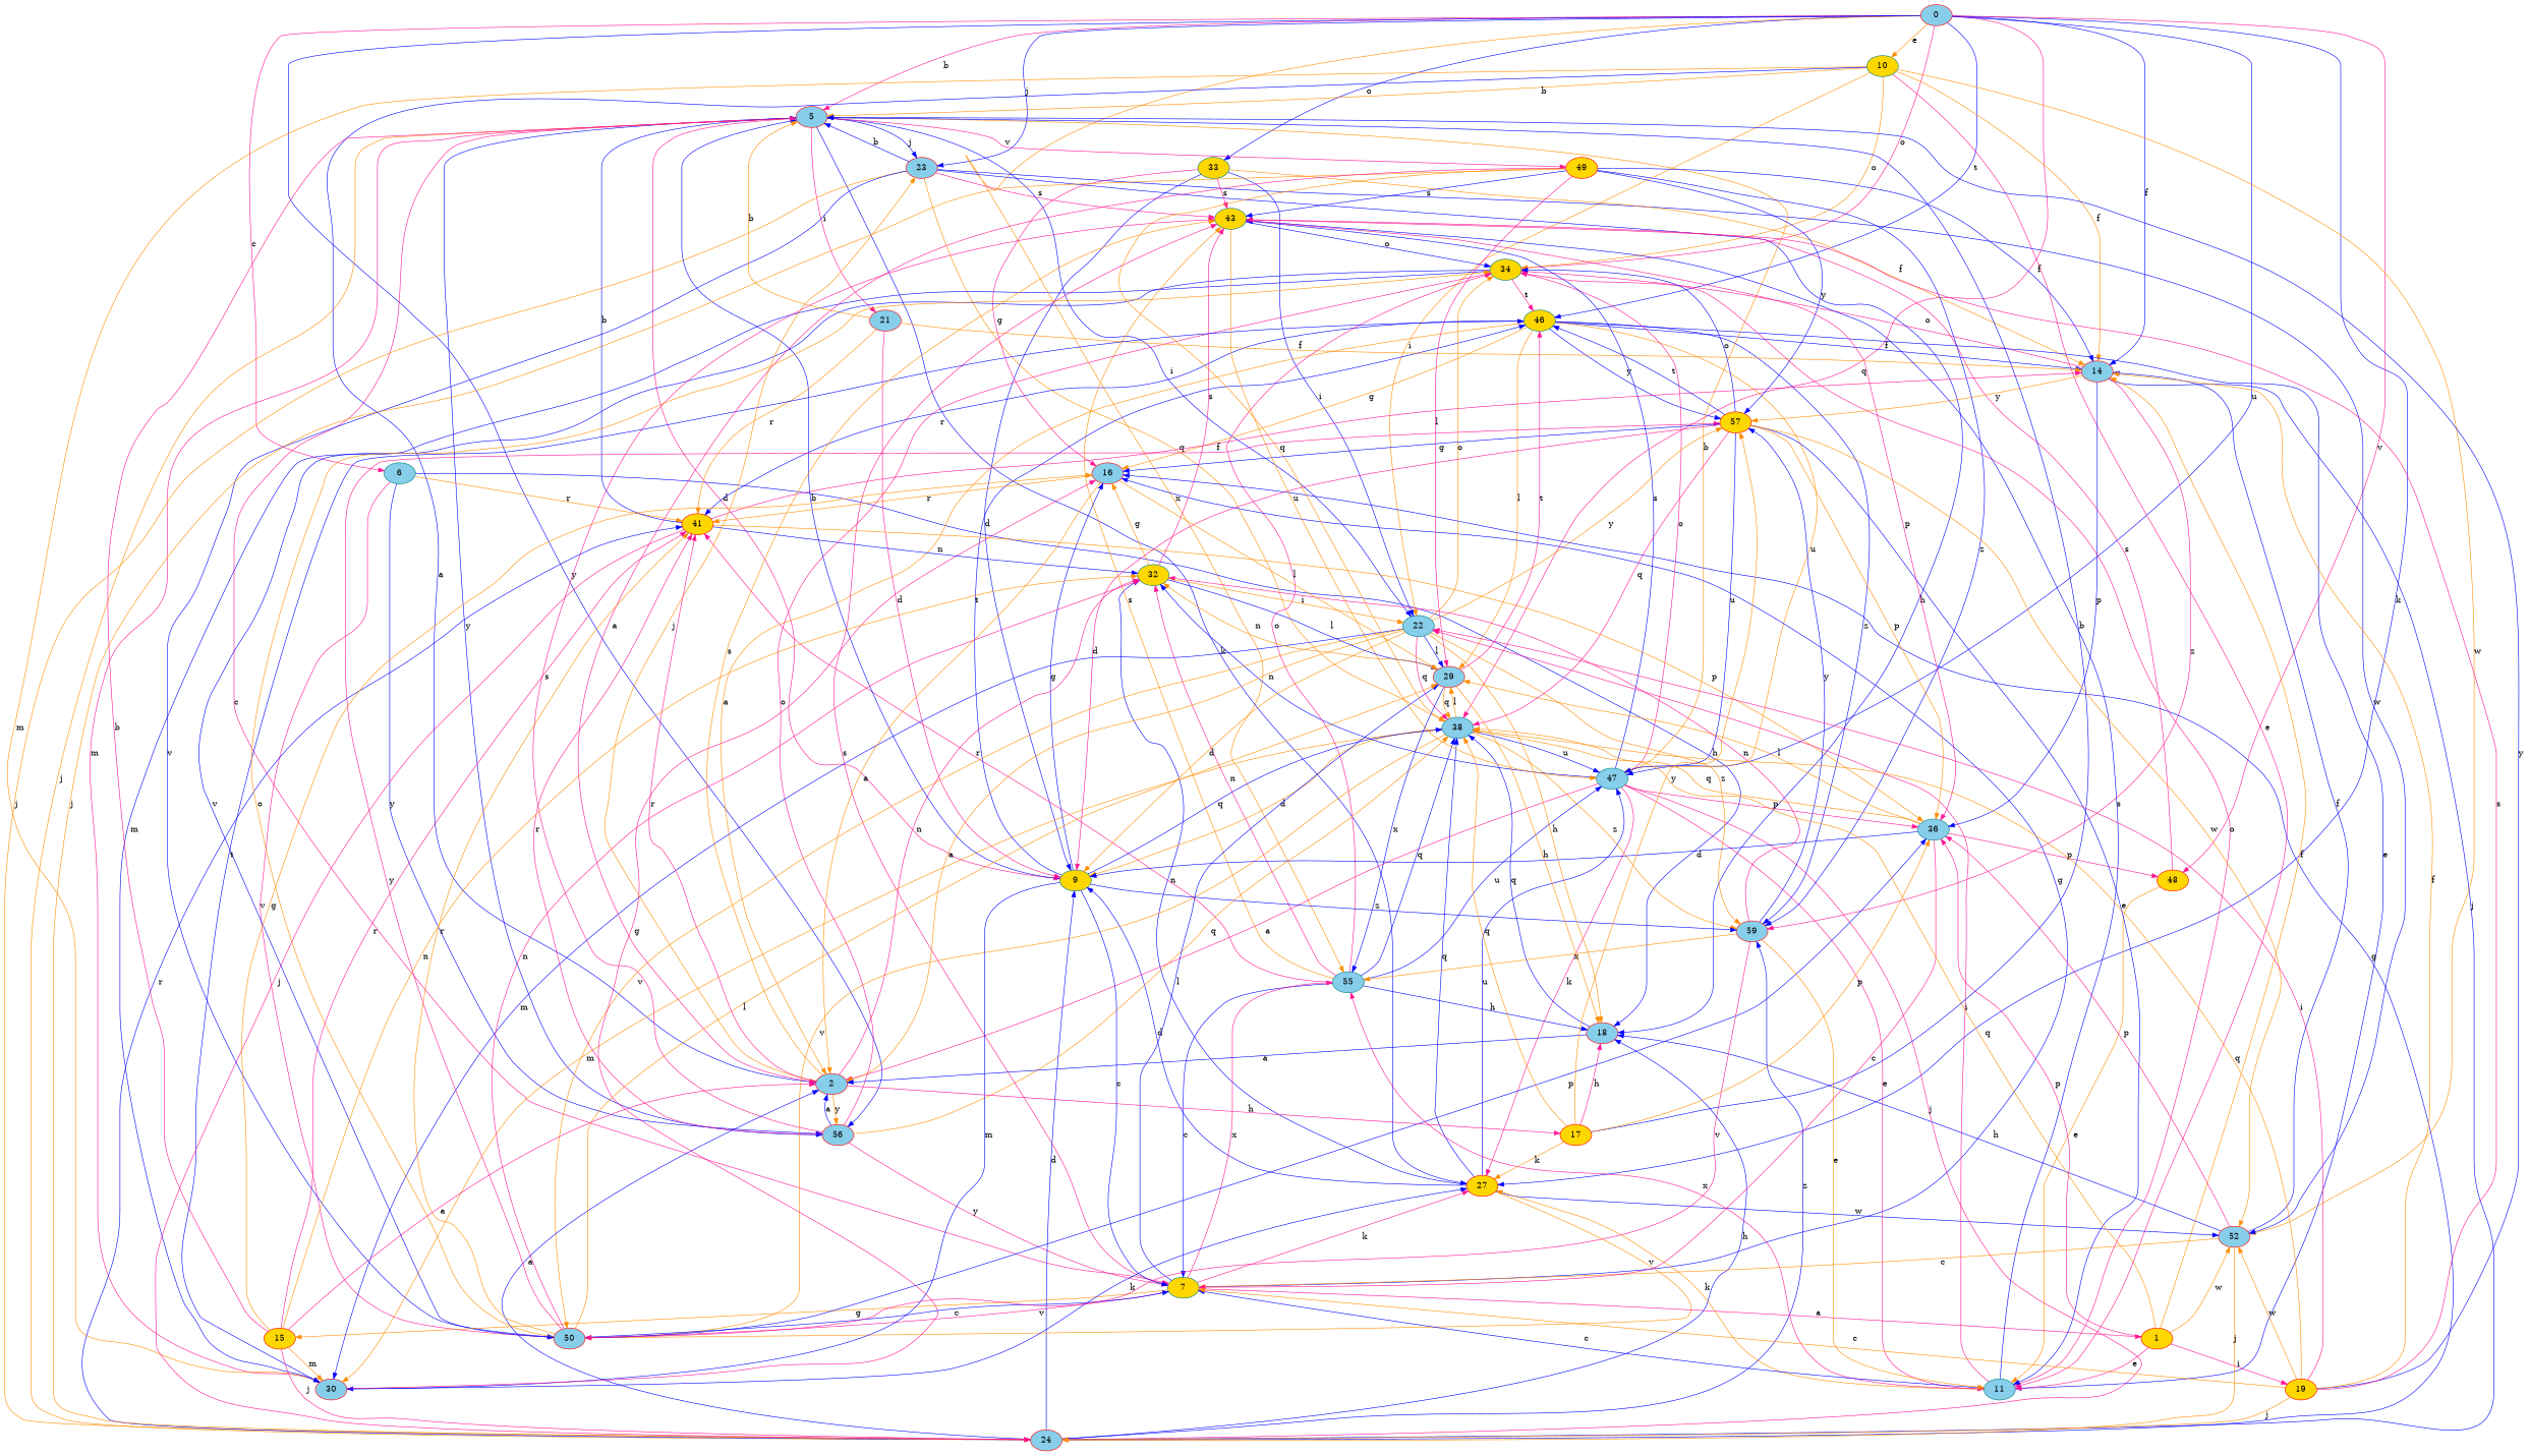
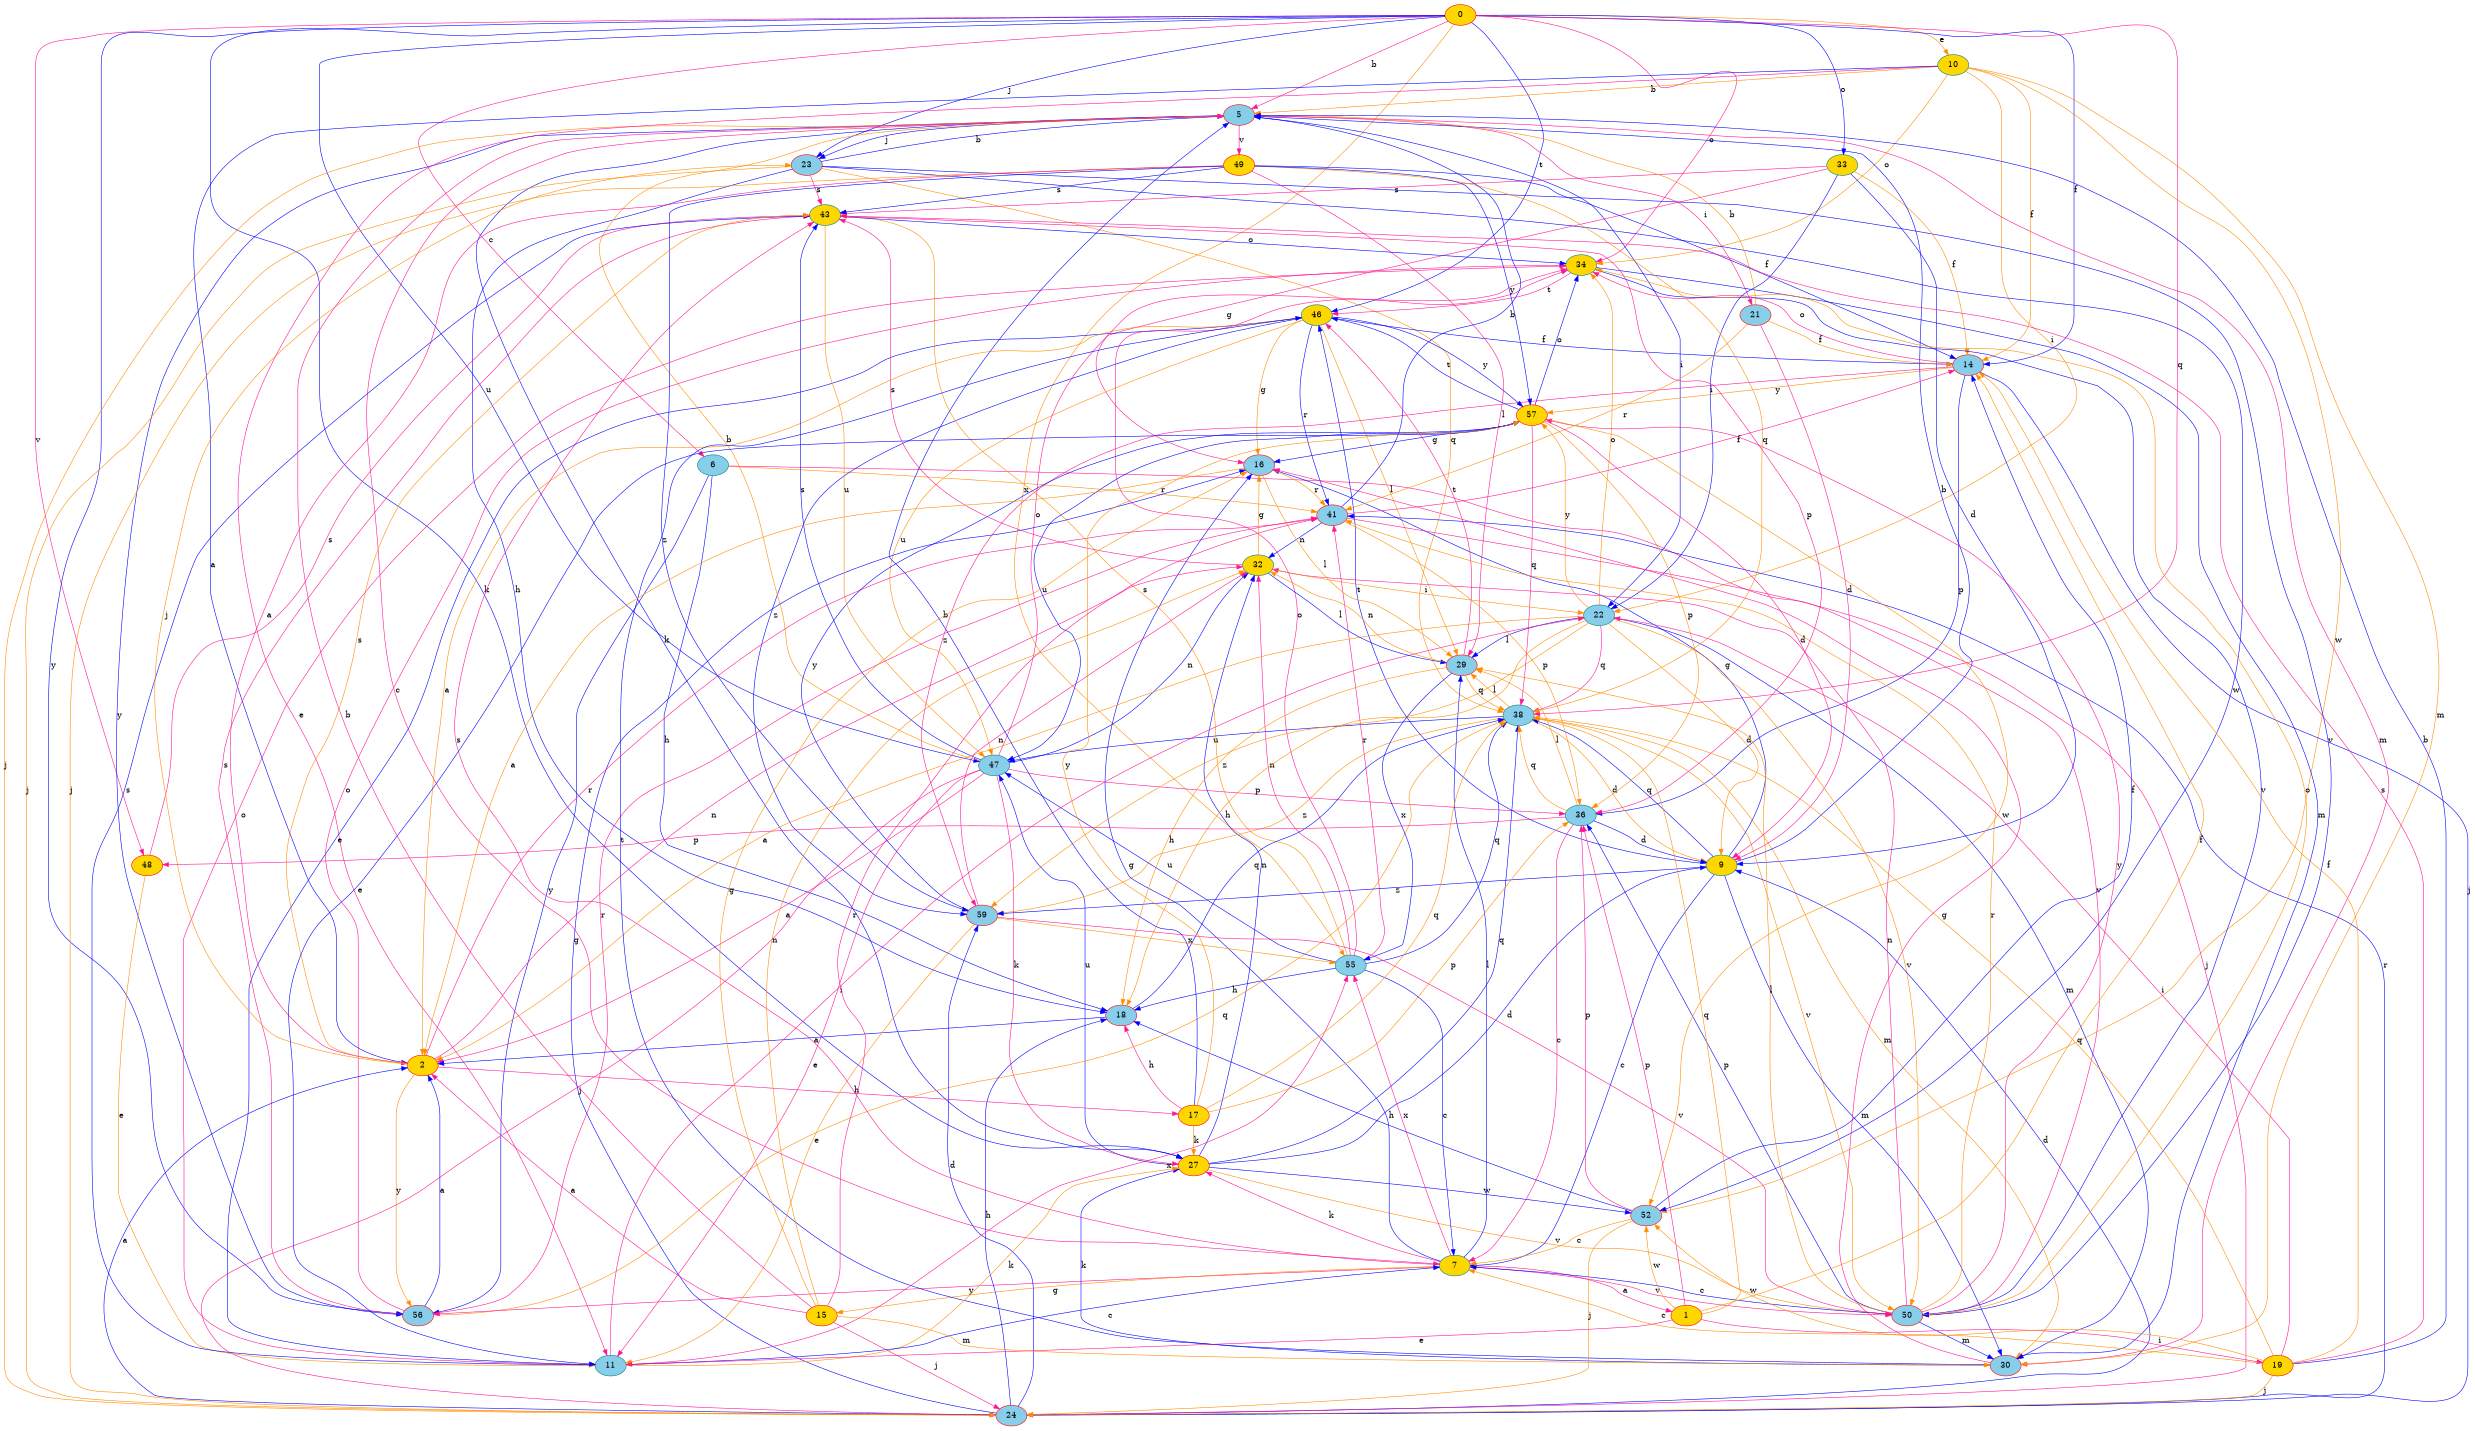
  strict digraph {
    node [color=red fillcolor=skyblue style=filled]
    edge [color=blue]
-   0
+   0 [fillcolor=gold]
    5
    6 [color=teal]
    10 [color=teal fillcolor=gold]
    14
    23
    27 [fillcolor=gold]
    33 [color=teal fillcolor=gold]
    34 [color=teal fillcolor=gold]
    38 [color=teal]
    46 [color=teal fillcolor=gold]
    47 [color=teal]
    48 [fillcolor=gold]
    55 [color=teal]
    56
    7 [color=teal fillcolor=gold]
    9 [color=teal fillcolor=gold]
    21
    22 [color=teal]
    24
    30
    49 [fillcolor=gold]
-   41 [fillcolor=gold]
+   41
    18
    50
    11 [color=teal]
    52
-   2
+   2 [fillcolor=gold]
    36 [color=teal]
    59
    57 [fillcolor=gold]
    43 [color=teal fillcolor=gold]
    32 [color=teal fillcolor=gold]
    16
    29
    1 [fillcolor=gold]
    19 [fillcolor=gold]
    17 [fillcolor=gold]
    15 [fillcolor=gold]
    0 -> 5 [color=deeppink label=b]
    0 -> 6 [color=deeppink label=c]
    0 -> 10 [color=darkorange label=e]
    0 -> 14 [label=f]
    0 -> 23 [label=j]
    0 -> 27 [label=k]
    0 -> 33 [label=o]
    0 -> 34 [color=deeppink label=o]
    0 -> 38 [color=deeppink label=q]
    0 -> 46 [label=t]
    0 -> 47 [label=u]
    0 -> 48 [color=deeppink label=v]
    0 -> 55 [color=darkorange label=x]
    0 -> 56 [label=y]
    5 -> 23 [label=j]
    5 -> 27 [label=k]
    5 -> 56 [label=y]
    5 -> 7 [color=deeppink label=c]
-   5 -> 9 [color=deeppink label=d]
    5 -> 21 [color=deeppink label=i]
    5 -> 22 [label=i]
    5 -> 24 [color=darkorange label=j]
    5 -> 30 [color=deeppink label=m]
    5 -> 49 [color=deeppink label=v]
    6 -> 56 [label=y]
    6 -> 41 [color=darkorange label=r]
    6 -> 18 [label=h]
    6 -> 50 [color=deeppink label=v]
    10 -> 5 [color=darkorange label=b]
    10 -> 14 [color=darkorange label=f]
    10 -> 34 [color=darkorange label=o]
    10 -> 22 [color=darkorange label=i]
    10 -> 30 [color=darkorange label=m]
    10 -> 11 [color=deeppink label=e]
    10 -> 52 [color=darkorange label=w]
    10 -> 2 [label=a]
    14 -> 34 [color=deeppink label=o]
    14 -> 24 [label=j]
    14 -> 36 [label=p]
    14 -> 59 [color=deeppink label=z]
    14 -> 57 [color=darkorange label=y]
    23 -> 5 [label=b]
    23 -> 38 [color=darkorange label=q]
    23 -> 24 [color=darkorange label=j]
    23 -> 18 [label=h]
    23 -> 50 [label=v]
    23 -> 52 [label=w]
    23 -> 43 [color=deeppink label=s]
    27 -> 38 [label=q]
    27 -> 47 [label=u]
    27 -> 9 [label=d]
    27 -> 50 [color=darkorange label=v]
    27 -> 52 [label=w]
    27 -> 32 [label=n]
    33 -> 14 [color=darkorange label=f]
    33 -> 9 [label=d]
    33 -> 22 [label=i]
    33 -> 43 [color=deeppink label=s]
    33 -> 16 [color=deeppink label=g]
    34 -> 46 [color=deeppink label=t]
    34 -> 30 [label=m]
    34 -> 50 [label=v]
    38 -> 47 [label=u]
    38 -> 9 [color=darkorange label=d]
    38 -> 30 [color=darkorange label=m]
    38 -> 50 [color=darkorange label=v]
    38 -> 59 [color=darkorange label=z]
    38 -> 29 [color=darkorange label=l]
    46 -> 14 [label=f]
    46 -> 47 [color=darkorange label=u]
    46 -> 41 [label=r]
    46 -> 11 [label=e]
    46 -> 2 [color=darkorange label=a]
    46 -> 59 [label=z]
    46 -> 57 [label=y]
    46 -> 16 [color=darkorange label=g]
    46 -> 29 [color=darkorange label=l]
    47 -> 5 [color=darkorange label=b]
    47 -> 27 [color=deeppink label=k]
    47 -> 34 [color=deeppink label=o]
    47 -> 24 [color=deeppink label=j]
    47 -> 11 [color=deeppink label=e]
    47 -> 2 [color=deeppink label=a]
    47 -> 36 [color=deeppink label=p]
    47 -> 43 [label=s]
    47 -> 32 [label=n]
    48 -> 11 [color=darkorange label=e]
    48 -> 43 [color=deeppink label=s]
    55 -> 34 [color=deeppink label=o]
    55 -> 38 [label=q]
    55 -> 47 [label=u]
    55 -> 7 [label=c]
    55 -> 41 [color=deeppink label=r]
    55 -> 18 [label=h]
    55 -> 43 [color=darkorange label=s]
    55 -> 32 [color=deeppink label=n]
    56 -> 34 [color=deeppink label=o]
    56 -> 38 [color=darkorange label=q]
    56 -> 41 [color=deeppink label=r]
    56 -> 2 [label=a]
    56 -> 43 [color=deeppink label=s]
    7 -> 27 [color=deeppink label=k]
    7 -> 55 [color=deeppink label=x]
-   56 -> 7 [color=deeppink label=y]
+   7 -> 56 [color=deeppink label=y]
    7 -> 50 [color=deeppink label=v]
    7 -> 43 [color=deeppink label=s]
    7 -> 16 [label=g]
    7 -> 29 [label=l]
    7 -> 1 [color=deeppink label=a]
    7 -> 15 [color=darkorange label=g]
    9 -> 5 [label=b]
    9 -> 38 [label=q]
    9 -> 46 [label=t]
    9 -> 7 [label=c]
    9 -> 30 [label=m]
    9 -> 59 [label=z]
    9 -> 16 [label=g]
    21 -> 5 [color=darkorange label=b]
    21 -> 14 [color=darkorange label=f]
    21 -> 9 [color=deeppink label=d]
    21 -> 41 [color=darkorange label=r]
    22 -> 34 [color=darkorange label=o]
    22 -> 38 [color=deeppink label=q]
    22 -> 9 [color=darkorange label=d]
    22 -> 30 [label=m]
    22 -> 18 [color=darkorange label=h]
    22 -> 50 [color=darkorange label=v]
    22 -> 2 [color=darkorange label=a]
    22 -> 59 [color=darkorange label=z]
    22 -> 57 [color=darkorange label=y]
    22 -> 29 [label=l]
    24 -> 9 [label=d]
    24 -> 41 [label=r]
    24 -> 18 [label=h]
    24 -> 2 [label=a]
-   24 -> 59 [label=z]
+   24 -> 59 [label=d]
    24 -> 16 [label=g]
    30 -> 27 [label=k]
    30 -> 46 [label=t]
    30 -> 16 [color=deeppink label=g]
    49 -> 14 [label=f]
    49 -> 38 [color=darkorange label=q]
    49 -> 24 [color=darkorange label=j]
    49 -> 2 [color=deeppink label=a]
    49 -> 59 [label=z]
    49 -> 57 [label=y]
    49 -> 43 [label=s]
    49 -> 29 [color=deeppink label=l]
    41 -> 5 [label=b]
    41 -> 14 [color=deeppink label=f]
    41 -> 24 [color=deeppink label=j]
    41 -> 36 [color=darkorange label=p]
    41 -> 32 [label=n]
    18 -> 38 [label=q]
    18 -> 2 [label=a]
    50 -> 34 [color=darkorange label=o]
    50 -> 7 [label=c]
+   50 -> 30 [label=m]
    50 -> 41 [color=darkorange label=r]
    50 -> 36 [label=p]
    50 -> 57 [color=deeppink label=y]
    50 -> 32 [color=deeppink label=n]
    50 -> 29 [color=darkorange label=l]
    11 -> 27 [color=darkorange label=k]
    11 -> 34 [color=deeppink label=o]
    11 -> 55 [color=deeppink label=x]
    11 -> 7 [label=c]
    11 -> 22 [color=deeppink label=i]
    11 -> 43 [label=s]
    52 -> 14 [label=f]
    52 -> 7 [color=darkorange label=c]
    52 -> 24 [color=darkorange label=j]
    52 -> 18 [label=h]
    52 -> 36 [color=deeppink label=p]
    2 -> 23 [color=darkorange label=j]
    2 -> 56 [color=darkorange label=y]
    2 -> 41 [color=deeppink label=r]
    2 -> 43 [color=darkorange label=s]
    2 -> 32 [color=deeppink label=n]
    2 -> 17 [color=deeppink label=h]
    36 -> 38 [color=darkorange label=q]
    36 -> 48 [color=deeppink label=p]
    36 -> 7 [color=deeppink label=c]
    36 -> 9 [label=d]
    36 -> 29 [color=darkorange label=l]
    59 -> 55 [color=darkorange label=x]
    59 -> 50 [color=deeppink label=v]
    59 -> 11 [color=darkorange label=e]
    59 -> 57 [label=y]
    59 -> 32 [color=deeppink label=n]
    57 -> 34 [label=o]
    57 -> 38 [color=deeppink label=q]
    57 -> 46 [label=t]
    57 -> 47 [label=u]
    57 -> 9 [color=deeppink label=d]
    57 -> 11 [label=e]
    57 -> 52 [color=darkorange label=w]
    57 -> 36 [color=darkorange label=p]
    57 -> 16 [label=g]
    43 -> 34 [label=o]
    43 -> 47 [color=darkorange label=u]
    43 -> 36 [color=deeppink label=p]
    32 -> 22 [color=darkorange label=i]
    32 -> 43 [color=deeppink label=s]
    32 -> 16 [color=darkorange label=g]
    32 -> 29 [label=l]
    16 -> 41 [color=darkorange label=r]
    16 -> 2 [color=darkorange label=a]
    16 -> 29 [color=darkorange label=l]
    29 -> 38 [color=darkorange label=q]
    29 -> 46 [color=deeppink label=t]
    29 -> 55 [label=x]
    29 -> 18 [color=darkorange label=h]
    29 -> 32 [color=darkorange label=n]
    1 -> 14 [color=darkorange label=f]
    1 -> 38 [color=darkorange label=q]
    1 -> 11 [color=deeppink label=e]
    1 -> 52 [color=darkorange label=w]
    1 -> 36 [color=deeppink label=p]
    1 -> 19 [color=deeppink label=i]
-   19 -> 5 [label=y]
+   19 -> 5 [label=b]
    19 -> 14 [color=darkorange label=f]
    19 -> 38 [color=darkorange label=q]
    19 -> 7 [color=darkorange label=c]
    19 -> 22 [color=deeppink label=i]
    19 -> 24 [color=darkorange label=j]
    19 -> 52 [color=darkorange label=w]
    19 -> 43 [color=deeppink label=s]
    17 -> 5 [label=b]
    17 -> 27 [color=darkorange label=k]
    17 -> 38 [color=darkorange label=q]
    17 -> 18 [color=deeppink label=h]
    17 -> 36 [color=darkorange label=p]
    17 -> 57 [color=darkorange label=y]
    15 -> 5 [color=deeppink label=b]
    15 -> 24 [color=deeppink label=j]
    15 -> 30 [color=darkorange label=m]
    15 -> 41 [color=deeppink label=r]
    15 -> 2 [color=deeppink label=a]
    15 -> 32 [color=darkorange label=n]
    15 -> 16 [color=darkorange label=g]
  }
